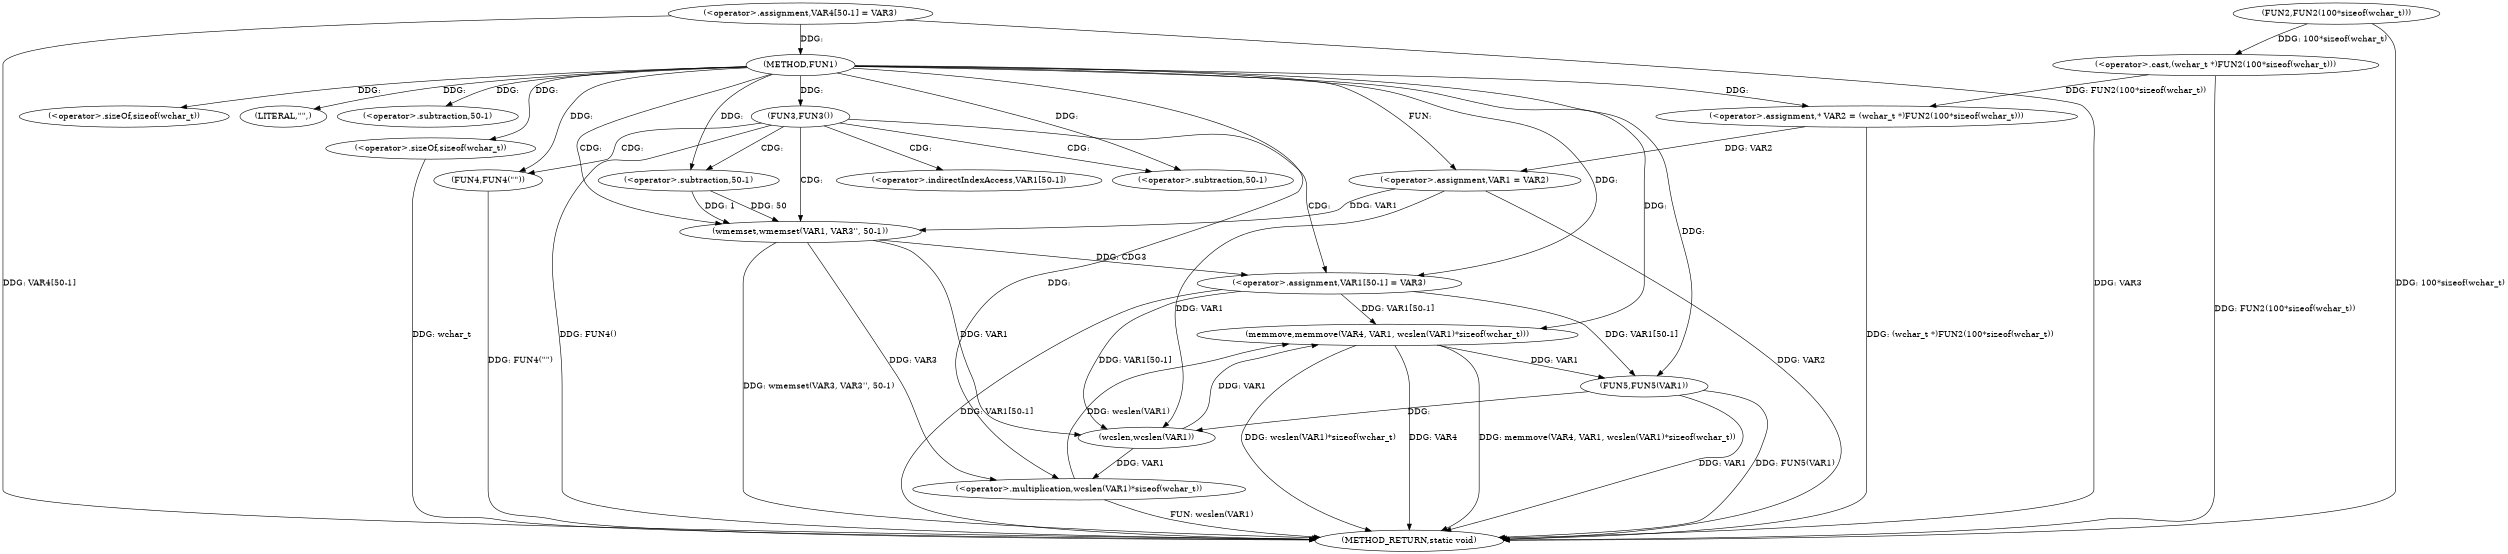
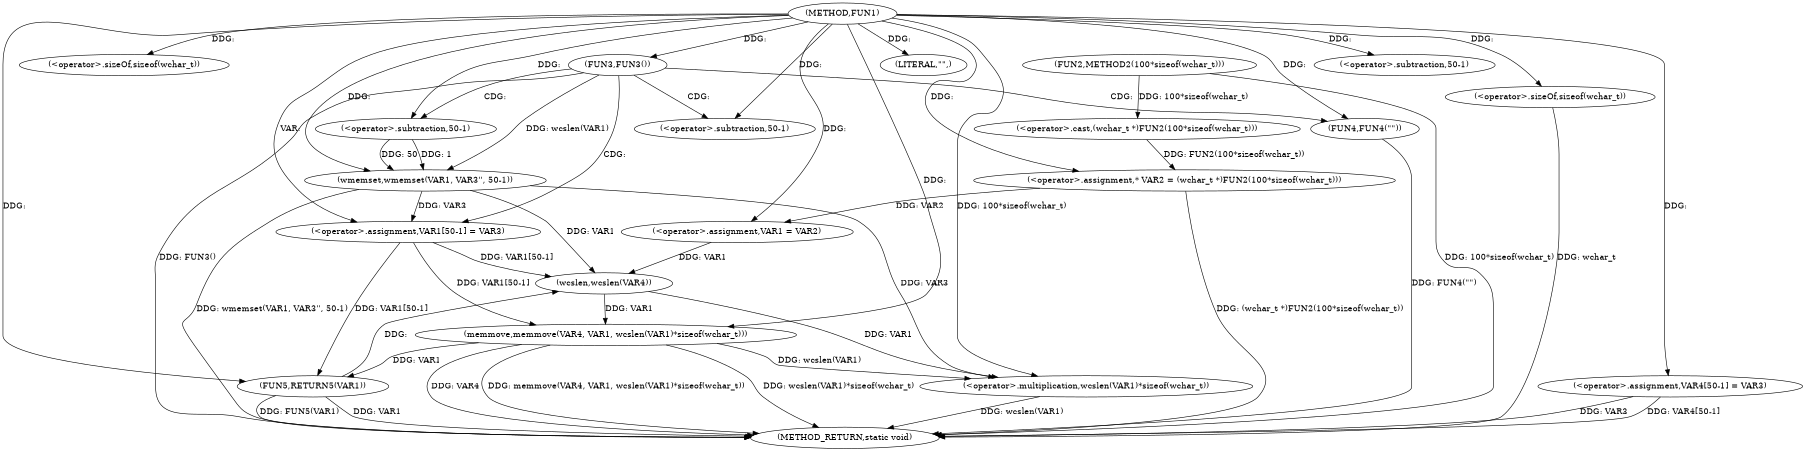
  digraph {
    n1 [label="(METHOD,FUN1)"]
    n2 [label="(<operator>.assignment,* VAR2 = (wchar_t *)FUN2(100*sizeof(wchar_t)))"]
    n3 [label="(<operator>.sizeOf,sizeof(wchar_t))"]
    n4 [label="(<operator>.assignment,VAR1 = VAR2)"]
    n5 [label="(FUN3,FUN3())"]
    n6 [label="(FUN4,FUN4(\"\"))"]
    n7 [label="(wmemset,wmemset(VAR1, VAR3'', 50-1))"]
    n8 [label="(<operator>.subtraction,50-1)"]
    n9 [label="(<operator>.assignment,VAR1[50-1] = VAR3)"]
    n10 [label="(<operator>.subtraction,50-1)"]
    n11 [label="(LITERAL,\"\",)"]
    n12 [label="(memmove,memmove(VAR4, VAR1, wcslen(VAR1)*sizeof(wchar_t)))"]
    n13 [label="(<operator>.multiplication,wcslen(VAR1)*sizeof(wchar_t))"]
    n14 [label="(<operator>.sizeOf,sizeof(wchar_t))"]
    n15 [label="(<operator>.assignment,VAR4[50-1] = VAR3)"]
    n16 [label="(<operator>.subtraction,50-1)"]
-   n17 [label="(FUN5,FUN5(VAR1))"]
+   n17 [label="(FUN5,RETURN5(VAR1))"]
    n18 [label="(METHOD_RETURN,static void)"]
-   n19 [label="(wcslen,wcslen(VAR1))"]
-   n20 [label="(<operator>.indirectIndexAccess,VAR1[50-1])"]
+   n19 [label="(wcslen,wcslen(VAR4))"]
    n21 [label="(<operator>.cast,(wchar_t *)FUN2(100*sizeof(wchar_t)))"]
-   n22 [label="(FUN2,FUN2(100*sizeof(wchar_t)))"]
+   n22 [label="(FUN2,METHOD2(100*sizeof(wchar_t)))"]
    n1 -> n2 [label="DDG: "]
    n1 -> n3 [label="DDG: "]
-   n1 -> n4 [label="FUN: "]
+   n1 -> n4 [label="DDG: "]
    n1 -> n5 [label="DDG: "]
    n1 -> n6 [label="DDG: "]
-   n1 -> n7 [label="CDG: "]
+   n1 -> n7 [label="DDG: "]
    n1 -> n8 [label="DDG: "]
-   n1 -> n9 [label="DDG: "]
+   n1 -> n9 [label="VAR: "]
    n1 -> n10 [label="DDG: "]
    n1 -> n11 [label="DDG: "]
    n1 -> n12 [label="DDG: "]
-   n1 -> n13 [label="DDG: "]
+   n1 -> n13 [label="DDG: 100*sizeof(wchar_t)"]
    n1 -> n14 [label="DDG: "]
-   n15 -> n1 [label="DDG: "]
+   n1 -> n15 [label="DDG: "]
    n1 -> n16 [label="DDG: "]
    n1 -> n17 [label="DDG: "]
    n2 -> n4 [label="DDG: VAR2"]
    n2 -> n18 [label="DDG: (wchar_t *)FUN2(100*sizeof(wchar_t))"]
-   n4 -> n7 [label="DDG: VAR1"]
-   n4 -> n18 [label="DDG: VAR2"]
    n4 -> n19 [label="DDG: VAR1"]
    n5 -> n6 [label="CDG: "]
-   n5 -> n7 [label="CDG: "]
+   n5 -> n7 [label="DDG: wcslen(VAR1)"]
    n5 -> n8 [label="CDG: "]
    n5 -> n9 [label="CDG: "]
    n5 -> n10 [label="CDG: "]
-   n5 -> n18 [label="DDG: FUN4()"]
-   n5 -> n20 [label="CDG: "]
+   n5 -> n18 [label="DDG: FUN3()"]
    n6 -> n18 [label="DDG: FUN4(\"\")"]
-   n7 -> n9 [label="DDG: CDG3"]
+   n7 -> n9 [label="DDG: VAR3"]
    n7 -> n13 [label="DDG: VAR3"]
-   n7 -> n18 [label="DDG: wmemset(VAR3, VAR3'', 50-1)"]
+   n7 -> n18 [label="DDG: wmemset(VAR1, VAR3'', 50-1)"]
    n7 -> n19 [label="DDG: VAR1"]
    n8 -> n7 [label="DDG: 50"]
    n8 -> n7 [label="DDG: 1"]
    n9 -> n12 [label="DDG: VAR1[50-1]"]
    n9 -> n17 [label="DDG: VAR1[50-1]"]
-   n9 -> n18 [label="DDG: VAR1[50-1]"]
    n9 -> n19 [label="DDG: VAR1[50-1]"]
    n12 -> n17 [label="DDG: VAR1"]
    n12 -> n18 [label="DDG: memmove(VAR4, VAR1, wcslen(VAR1)*sizeof(wchar_t))"]
    n12 -> n18 [label="DDG: wcslen(VAR1)*sizeof(wchar_t)"]
    n12 -> n18 [label="DDG: VAR4"]
-   n13 -> n12 [label="DDG: wcslen(VAR1)"]
-   n13 -> n18 [label="FUN: wcslen(VAR1)"]
+   n12 -> n13 [label="DDG: wcslen(VAR1)"]
+   n13 -> n18 [label="DDG: wcslen(VAR1)"]
    n14 -> n18 [label="DDG: wchar_t"]
    n15 -> n18 [label="DDG: VAR3"]
    n15 -> n18 [label="DDG: VAR4[50-1]"]
    n17 -> n18 [label="DDG: FUN5(VAR1)"]
    n17 -> n18 [label="DDG: VAR1"]
    n17 -> n19 [label="DDG: "]
    n19 -> n12 [label="DDG: VAR1"]
    n19 -> n13 [label="DDG: VAR1"]
    n21 -> n2 [label="DDG: FUN2(100*sizeof(wchar_t))"]
-   n21 -> n18 [label="DDG: FUN2(100*sizeof(wchar_t))"]
    n22 -> n18 [label="DDG: 100*sizeof(wchar_t)"]
    n22 -> n21 [label="DDG: 100*sizeof(wchar_t)"]
  }
